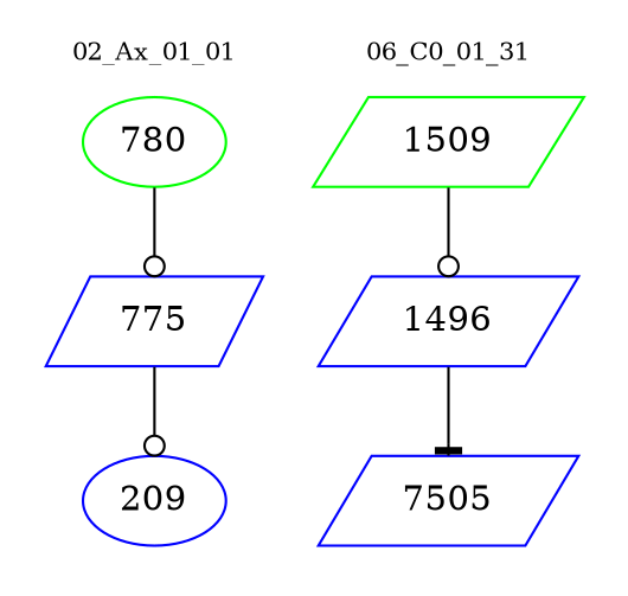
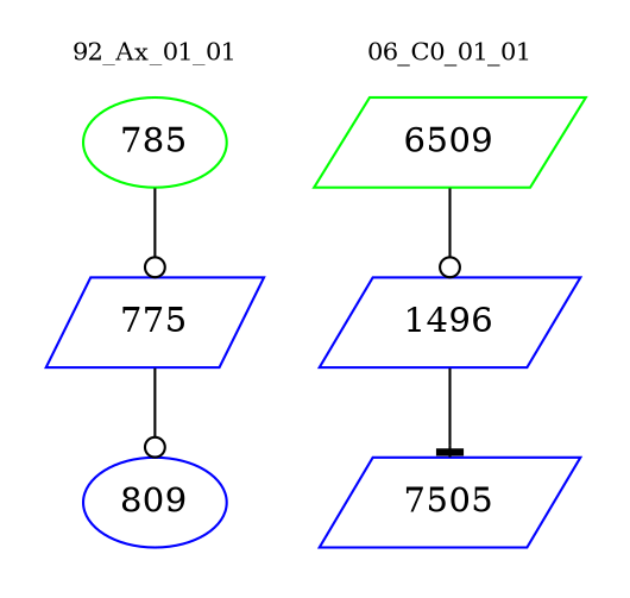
  digraph {
    node [color=blue shape=parallelogram]
    edge [arrowhead=odot color=black]
-   n1 [color=green label=780 shape=ellipse]
+   n1 [color=green label=785 shape=ellipse]
    n2 [label=775]
-   n3 [label=209 shape=ellipse]
-   n4 [color=green label=1509]
+   n3 [label=809 shape=ellipse]
+   n4 [color=green label=6509]
    n5 [label=1496]
    n6 [label=7505]
    subgraph cluster_1 {
      color=white
      fontsize=10
-     label="02_Ax_01_01"
+     label="92_Ax_01_01"
      n1
      n2
      n3
    }
    subgraph cluster_2 {
      color=white
      fontsize=10
-     label="06_C0_01_31"
+     label="06_C0_01_01"
      n4
      n5
      n6
    }
    n1 -> n2
    n2 -> n3
    n4 -> n5
    n5 -> n6 [arrowhead=tee]
  }
